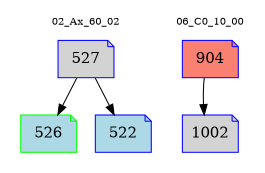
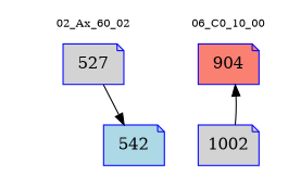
  digraph {
    node [color=blue fillcolor=lightgrey shape=note style=filled]
    edge [color=black]
    n1 [label=527]
-   n2 [color=green fillcolor=lightblue label=526]
-   n3 [fillcolor=lightblue label=522]
+   n3 [fillcolor=lightblue label=542]
    n4 [fillcolor=salmon label=904]
    n5 [label=1002]
    subgraph cluster_1 {
      color=white
      fontsize=10
      label="02_Ax_60_02"
      n1
-     n2
      n3
    }
    subgraph cluster_2 {
      color=white
      fontsize=10
      label="06_C0_10_00"
      n4
      n5
    }
-   n1 -> n2
    n1 -> n3
-   n4 -> n5
+   n5 -> n4
  }
